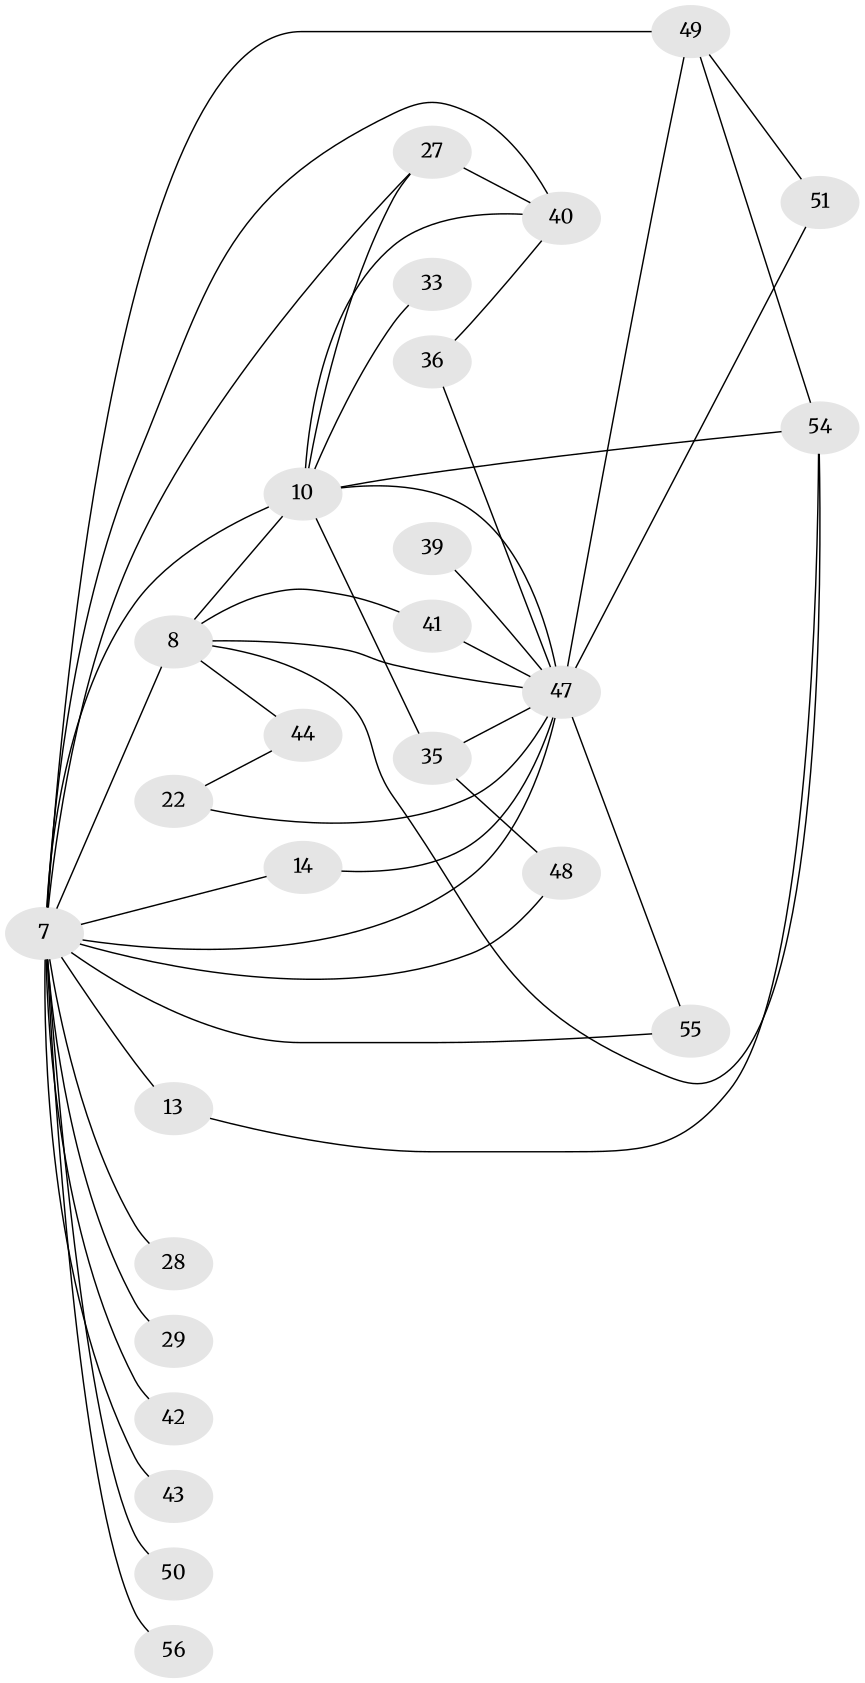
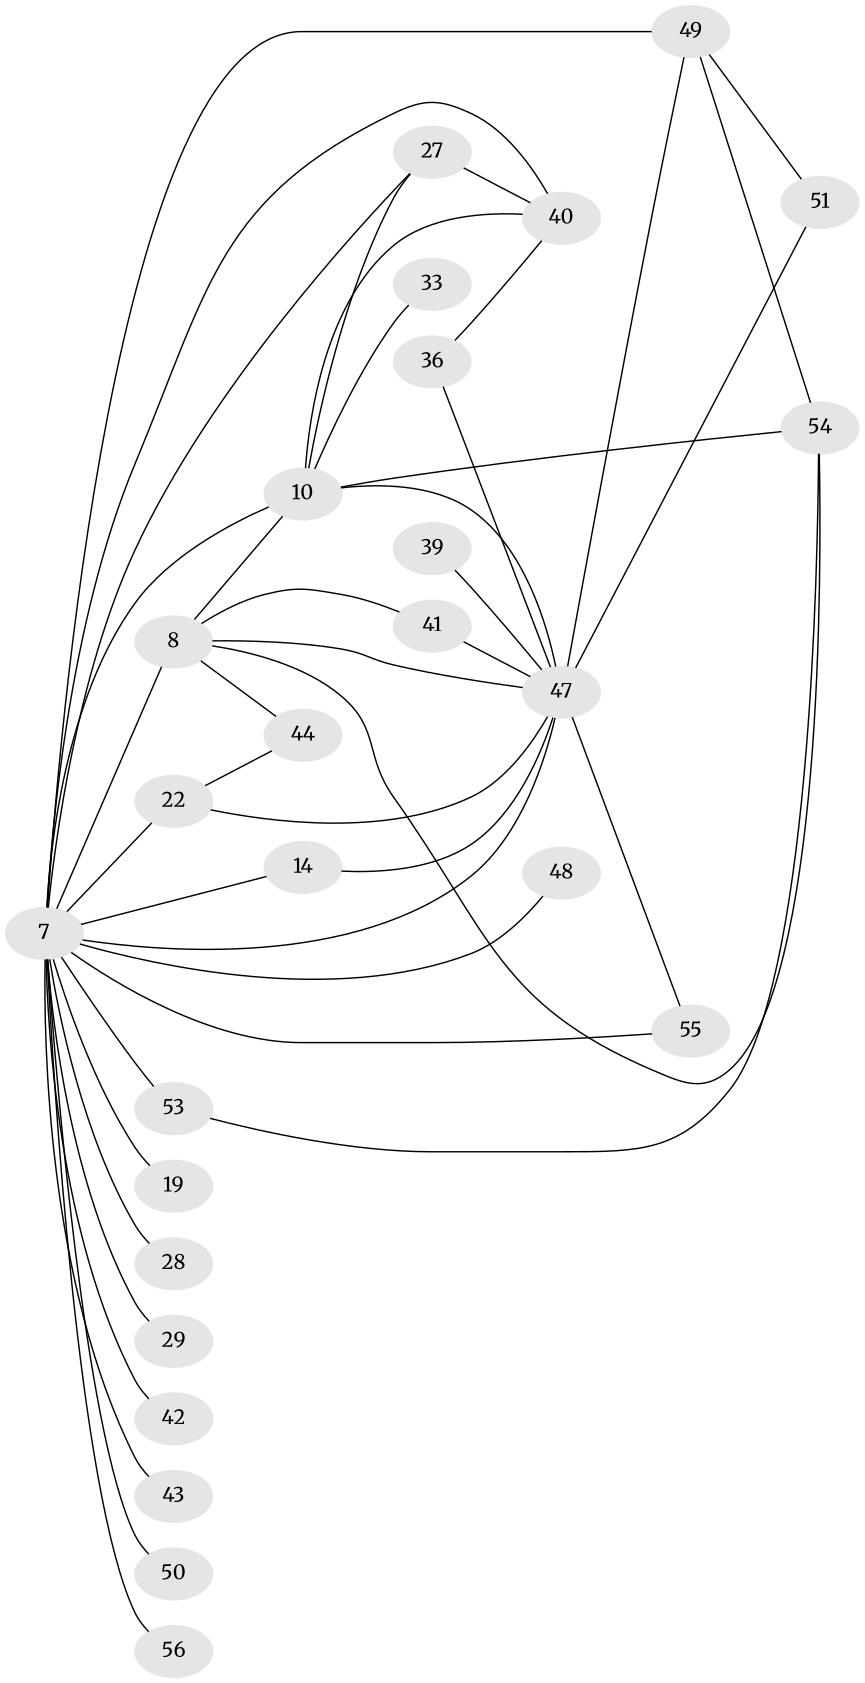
  graph {
    fontname=Merriweather
    rankdir=LR
    node [color=gray90 fontname=Merriweather style=filled]
    edge [fontname=Merriweather]
    7 [super="+5+2"]
    8 [super="+3"]
    10 [super="+6"]
+   19
    22
    27
    28
    29 [super="+24"]
    n9 [label=14]
    40 [super="+32"]
    42
    43
    47 [super="+26+9"]
    48
    49 [super="+41+37+15+18"]
    50
-   53 [super="+52+17" label=13]
+   53 [super="+52+17"]
    55 [super="+14"]
    56
    54 [super="+38+46"]
    44
    n22 [label=41 super="+30"]
    33
-   35 [super="+16"]
    51
    36 [super="+21"]
    39
    7 -- 8 [weight=8]
    7 -- 10 [weight=8]
+   7 -- 19 [weight=2]
+   7 -- 22
    7 -- 27
    7 -- 28 [weight=2]
    7 -- 29 [weight=3]
    7 -- n9
    7 -- 40
    7 -- 42 [weight=2]
    7 -- 43 [weight=2]
    7 -- 47 [weight=9]
    7 -- 48
    7 -- 49 [weight=5]
    7 -- 50 [weight=2]
    7 -- 53 [weight=3]
    7 -- 55 [weight=3]
    7 -- 56 [weight=2]
    8 -- 10 [weight=4]
    8 -- 47 [weight=5]
    8 -- 54
    8 -- 44
    8 -- n22
    10 -- 27
    10 -- 40 [weight=2]
    10 -- 47 [weight=4]
    10 -- 54 [weight=2]
    10 -- 33 [weight=2]
-   10 -- 35 [weight=2]
    22 -- 47
    22 -- 44
    27 -- 40
    n9 -- 47
    47 -- 49
    47 -- 55 [weight=2]
    47 -- 51
    49 -- 54
    49 -- 51
    53 -- 54
    n22 -- 47 [weight=2]
-   35 -- 47
-   35 -- 48
    36 -- 40
    36 -- 47 [weight=2]
    39 -- 47
  }
